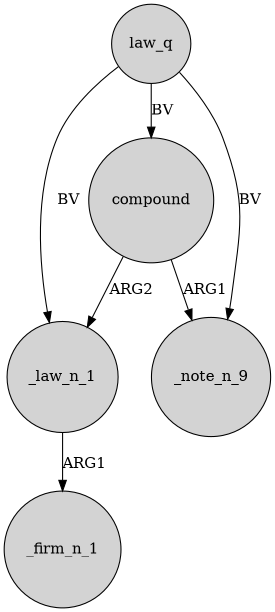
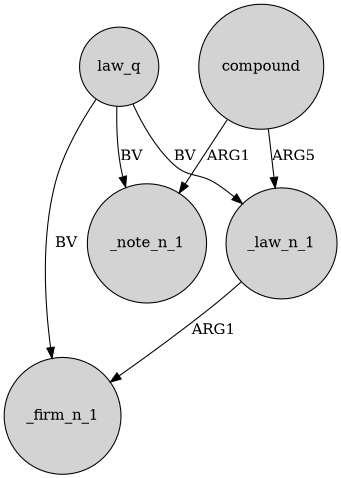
  digraph {
    node [shape=circle style=filled]
    n1 [label=law_q]
    _firm_n_1
    _law_n_1
-   _note_n_1 [label=_note_n_9]
+   _note_n_1
    compound
-   n1 -> compound [label=BV]
+   n1 -> _firm_n_1 [label=BV]
    n1 -> _law_n_1 [label=BV]
    n1 -> _note_n_1 [label=BV]
    _law_n_1 -> _firm_n_1 [label=ARG1]
-   compound -> _law_n_1 [label=ARG2]
+   compound -> _law_n_1 [label=ARG5]
    compound -> _note_n_1 [label=ARG1]
  }
